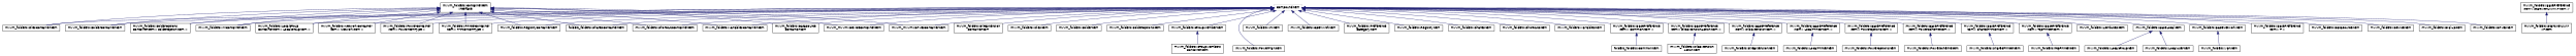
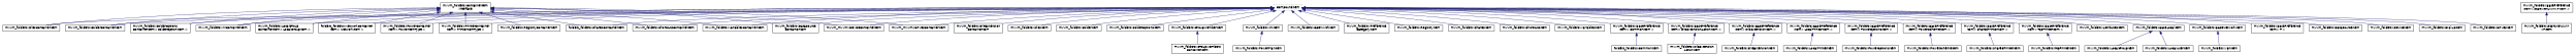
  digraph {
    rankdir=TB
    node [color=black fillcolor=white fontname=Helvetica fontsize=10 shape=record style=filled]
    edge [color=midnightblue dir=back fontname=Helvetica fontsize=10 labelfontname=Helvetica labelfontsize=10 style=solid]
    n1 [color=grey75 height=0.2 label=CompoundItem width=0.4]
    n2 [height=0.2 label="mvvm_folders::BasePreference\lItem\< CommonItem \>" width=0.4]
    n3 [height=0.2 label="mvvm_folders::BasePreference\lItem\< FileExtensionActionItem \>" width=0.4]
    n4 [height=0.2 label="mvvm_folders::BasePreference\lItem\< FileExtensionItem \>" width=0.4]
    n5 [height=0.2 label="mvvm_folders::BasePreference\lItem\< LocalPrinterItem \>" width=0.4]
    n6 [height=0.2 label="mvvm_folders::BasePreference\lItem\< PowerOptionsItem \>" width=0.4]
    n7 [height=0.2 label="mvvm_folders::BasePreference\lItem\< PowerSchemeItem \>" width=0.4]
    n8 [height=0.2 label="mvvm_folders::BasePreference\lItem\< SharedPrinterItem \>" width=0.4]
    n9 [height=0.2 label="mvvm_folders::BasePreference\lItem\< TcpPrinterItem \>" width=0.4]
    n10 [height=0.2 label="mvvm_folders::AttributesItem" width=0.4]
    n11 [height=0.2 label="mvvm_folders::BaseLocalItem" width=0.4]
    n12 [height=0.2 label="mvvm_folders::BaseNetworkItem" width=0.4]
    n13 [height=0.2 label="mvvm_folders::BasePreference\lItem\< T \>" width=0.4]
    n14 [height=0.2 label="mvvm_folders::DataSource\lContainerItem" width=0.4]
    n15 [height=0.2 label="mvvm_folders::DataSourceItem" width=0.4]
    n16 [height=0.2 label="mvvm_mvvm::DeviceContainerItem" width=0.4]
    n17 [height=0.2 label="mvvm_folders::DeviceItem" width=0.4]
    n18 [height=0.2 label="mvvm_folders::DialUpItem" width=0.4]
    n19 [height=0.2 label="mvvm_mvvm::DrivesContainerItem" width=0.4]
    n20 [height=0.2 label="mvvm_folders::DrivesItem" width=0.4]
    n21 [height=0.2 label="mvvm_folders::FileExtension\lContainerItem" width=0.4]
    n22 [height=0.2 label="mvvm_folders::FilesContainerItem" width=0.4]
    n23 [height=0.2 label="mvvm_folders::FilesItem" width=0.4]
    n24 [height=0.2 label="mvvm_folders::FolderContainerItem" width=0.4]
    n25 [height=0.2 label="mvvm_folders::FolderItem" width=0.4]
    n26 [height=0.2 label="mvvm_folders::FolderOptions\lContainerItem\< FolderOptionItem \>" width=0.4]
    n27 [height=0.2 label="mvvm_folders::FolderOptionsItem" width=0.4]
    n28 [height=0.2 label="mvvm_folders::GroupMemberItem" width=0.4]
    n29 [height=0.2 label="mvvm_folders::IniContainerItem" width=0.4]
    n30 [height=0.2 label="mvvm_folders::IniItem" width=0.4]
    n31 [height=0.2 label="mvvm_folders::LocalGroup\lContainerItem\< LocalGroupItem \>" width=0.4]
-   n32 [height=0.2 label="mvvm_folders::NetworkContainer\lItem\< NetworkItem \>" width=0.4]
+   n32 [height=0.2 label="folders_folders::NetworkContainer\lItem\< NetworkItem \>" width=0.4]
    n33 [height=0.2 label="mvvm_folders::OpenWithItem" width=0.4]
    n34 [height=0.2 label="mvvm_folders::PowerContainer\lItem\< PowerItemType \>" width=0.4]
    n35 [height=0.2 label="mvvm_folders::PowerPlanItem" width=0.4]
    n36 [height=0.2 label="mvvm_folders::Preference\lCategoryItem" width=0.4]
    n37 [height=0.2 label="mvvm_folders::PrinterContainer\lItem\< PrinterItemType \>" width=0.4]
    n38 [height=0.2 label="mvvm_folders::RegistryContainerItem" width=0.4]
    n39 [height=0.2 label="mvvm_folders::RegistryItem" width=0.4]
    n40 [height=0.2 label="folders_folders::SharesContainerItem" width=0.4]
    n41 [height=0.2 label="mvvm_folders::SharesItem" width=0.4]
    n42 [height=0.2 label="mvvm_folders::ShortcutsContainerItem" width=0.4]
    n43 [height=0.2 label="mvvm_folders::ShortcutsItem" width=0.4]
    n44 [height=0.2 label="mvvm_folders::VariablesContainerItem" width=0.4]
    n45 [height=0.2 label="mvvm_folders::VariablesItem" width=0.4]
    n46 [height=0.2 label="folders_folders::CommonItem" width=0.4]
    n47 [height=0.2 label="mvvm_folders::FileExtension\lActionItem" width=0.4]
    n48 [height=0.2 label="mvvm_folders::FileExtensionItem" width=0.4]
    n49 [height=0.2 label="mvvm_folders::LocalPrinterItem" width=0.4]
    n50 [height=0.2 label="mvvm_folders::PowerOptionsItem" width=0.4]
    n51 [height=0.2 label="mvvm_folders::PowerSchemeItem" width=0.4]
    n52 [height=0.2 label="mvvm_folders::SharedPrinterItem" width=0.4]
    n53 [height=0.2 label="mvvm_folders::BasePreference\lItem\< StartMenuWinXPItem \>" width=0.4]
    n54 [height=0.2 label="mvvm_folders::StartMenuWin\lXPItem" width=0.4]
    n55 [height=0.2 label="mvvm_folders::TcpPrinterItem" width=0.4]
    n56 [height=0.2 label="mvvm_folders::LocalGroupItem" width=0.4]
    n57 [height=0.2 label="mvvm_folders::LocalUserItem" width=0.4]
    n58 [height=0.2 label="mvvm_folders::VpnItem" width=0.4]
    n59 [height=0.2 label="mvvm_folders::GroupMembers\lContainerItem" width=0.4]
    n60 [height=0.2 label="mvvm_folders::ContainerItem\lInterface" width=0.4]
    n1 -> n2
    n1 -> n3
    n1 -> n4
    n1 -> n5
    n1 -> n6
    n1 -> n7
    n1 -> n8
    n1 -> n9
    n1 -> n10
    n1 -> n11
    n1 -> n12
    n1 -> n13
    n1 -> n14
    n1 -> n15
    n1 -> n16
    n1 -> n17
    n1 -> n18
    n1 -> n19
    n1 -> n20
    n1 -> n21
    n1 -> n22
    n1 -> n23
    n1 -> n24
    n1 -> n25
    n1 -> n26
    n1 -> n27
    n1 -> n28
    n1 -> n29
    n1 -> n30
    n1 -> n31
    n1 -> n32
    n1 -> n33
    n1 -> n34
-   n1 -> n35
+   n30 -> n35
    n1 -> n36
    n1 -> n37
-   n1 -> n38
    n1 -> n39
    n1 -> n40
    n1 -> n41
    n1 -> n42
    n1 -> n43
    n1 -> n44
    n1 -> n45
    n2 -> n46
    n3 -> n47
    n4 -> n48
    n5 -> n49
    n6 -> n50
    n7 -> n51
    n8 -> n52
    n9 -> n55
    n11 -> n56
    n11 -> n57
    n12 -> n58
    n28 -> n59
    n53 -> n54
    n60 -> n14
    n60 -> n16
    n60 -> n19
    n60 -> n22
    n60 -> n24
    n60 -> n26
    n60 -> n29
    n60 -> n31
    n60 -> n32
    n60 -> n34
    n60 -> n37
    n60 -> n38
    n60 -> n40
    n60 -> n42
    n60 -> n44
  }
